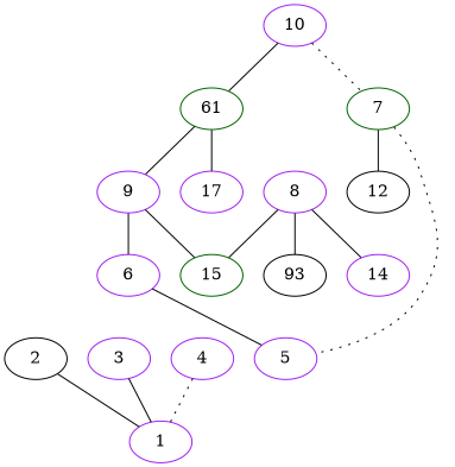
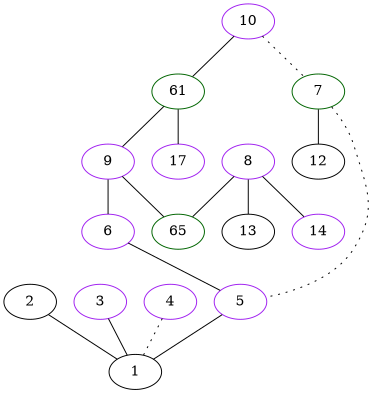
  graph {
    node [chem=C color=purple]
    edge [style=solid valence=1]
-   1
+   1 [color=black]
    2 [chem=F color=black]
    3 [chem=F]
    4 [chem=F]
    5
    6
    7 [color=darkgreen]
    12 [chem=H color=black]
    8 [chem=N]
-   13 [chem=H color=black label=93]
+   13 [chem=H color=black]
    14 [chem=H]
-   15 [chem=H color=darkgreen]
+   15 [chem=H color=darkgreen label=65]
    9
    10
    n15 [color=darkgreen label=61]
    17 [chem=H]
    2 -- 1
    3 -- 1
    4 -- 1 [style=dotted]
+   5 -- 1
    6 -- 5 [valence=2]
    7 -- 5 [style=dotted]
    7 -- 12
    8 -- 13
    8 -- 14
    8 -- 15
    9 -- 6
    9 -- 15
    10 -- 7 [style=dotted valence=2]
    10 -- n15
    n15 -- 9 [valence=2]
    n15 -- 17
  }
